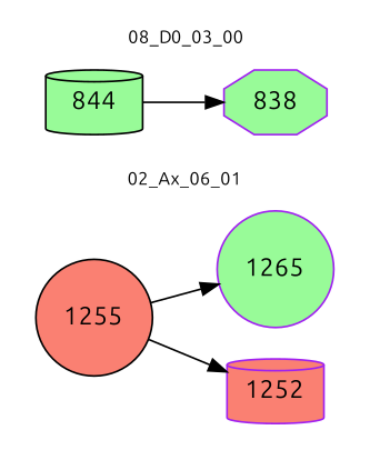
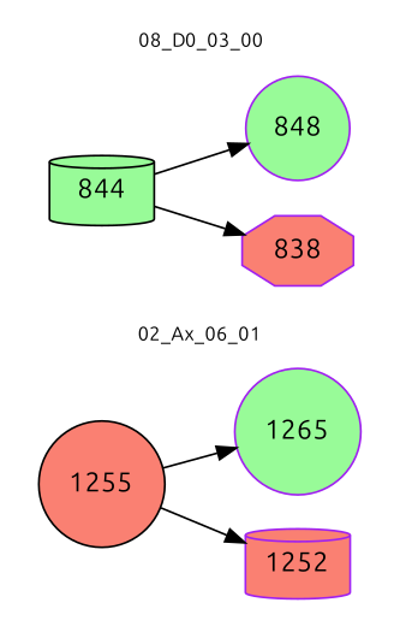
  digraph {
    fontname=Ubuntu
    rankdir=LR
    node [color=purple fillcolor=palegreen fontname=Ubuntu shape=circle style=filled]
    edge [color=black fontname=Ubuntu]
    n1 [color=black fillcolor=salmon label=1255]
    n2 [fillcolor=salmon label=1252 shape=cylinder]
    n3 [label=1265]
    n4 [color=black label=844 shape=cylinder]
-   n5 [label=838 shape=octagon]
+   n5 [fillcolor=salmon label=838 shape=octagon]
+   n6 [label=848]
    subgraph cluster_1 {
      color=white
      fontsize=10
      label="02_Ax_06_01"
      n1
      n2
      n3
    }
    subgraph cluster_2 {
      color=white
      fontsize=10
      label="08_D0_03_00"
      n4
      n5
+     n6
    }
    n1 -> n2
    n1 -> n3
    n4 -> n5
+   n4 -> n6
  }
